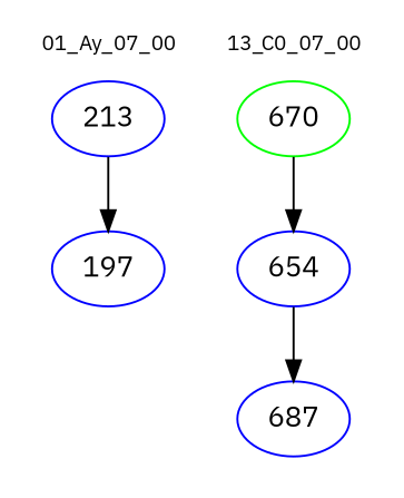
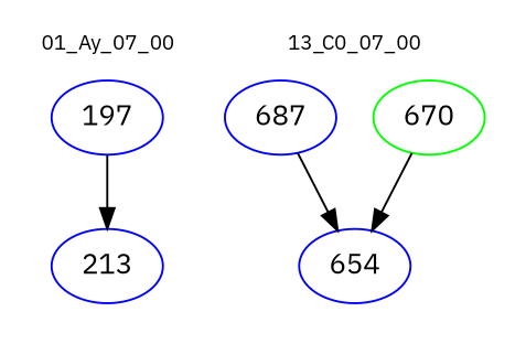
  digraph {
    fontname="IBM Plex Sans"
    node [color=blue fontname="IBM Plex Sans"]
    edge [color=black fontname="IBM Plex Sans"]
    n1 [label=197]
    n2 [label=213]
    n3 [color=green label=670]
    n4 [label=654]
    n5 [label=687]
    subgraph cluster_1 {
      color=white
      fontsize=10
      label="01_Ay_07_00"
      n1
      n2
    }
    subgraph cluster_2 {
      color=white
      fontsize=10
      label="13_C0_07_00"
      n3
      n4
      n5
    }
-   n2 -> n1
+   n1 -> n2
    n3 -> n4
-   n4 -> n5
+   n5 -> n4
  }
